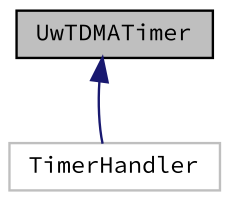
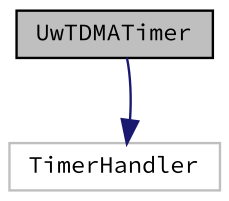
  digraph {
    fontname="Source Code Pro"
    node [fontname="Source Code Pro" fontsize=10 shape=record style=filled]
    n1 [color=black fillcolor=grey75 fontcolor=black height=0.2 label=UwTDMATimer width=0.4]
    n2 [color=grey75 fillcolor=white height=0.2 label=TimerHandler width=0.4]
-   n1 -> n2 [color=midnightblue dir=back fontname="Source Code Pro" fontsize=10 labelfontname=Helvetica labelfontsize=10 style=solid]
+   n2 -> n1 [color=midnightblue dir=back fontname="Source Code Pro" fontsize=10 labelfontname=Helvetica labelfontsize=10 style=solid]
  }
